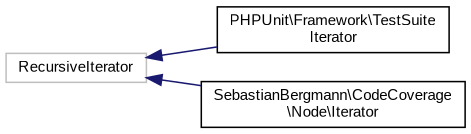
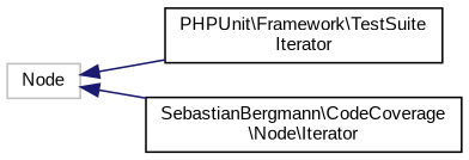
  digraph {
    rankdir=LR
    fontname="Liberation Sans"
    node [color=black fillcolor=white fontname="Liberation Sans" fontsize=10 shape=record style=filled]
    edge [color=midnightblue dir=back fontname="Liberation Sans" fontsize=10 labelfontname=Helvetica labelfontsize=10 style=solid]
-   n1 [color=grey75 height=0.2 label=RecursiveIterator width=0.4]
+   n1 [color=grey75 height=0.2 label="Node" width=0.4]
    n2 [height=0.2 label="PHPUnit\\Framework\\TestSuite\lIterator" width=0.4]
    Node1012 [height=0.2 label="SebastianBergmann\\CodeCoverage\l\\Node\\Iterator" width=0.4]
    n1 -> n2
    n1 -> Node1012
  }
